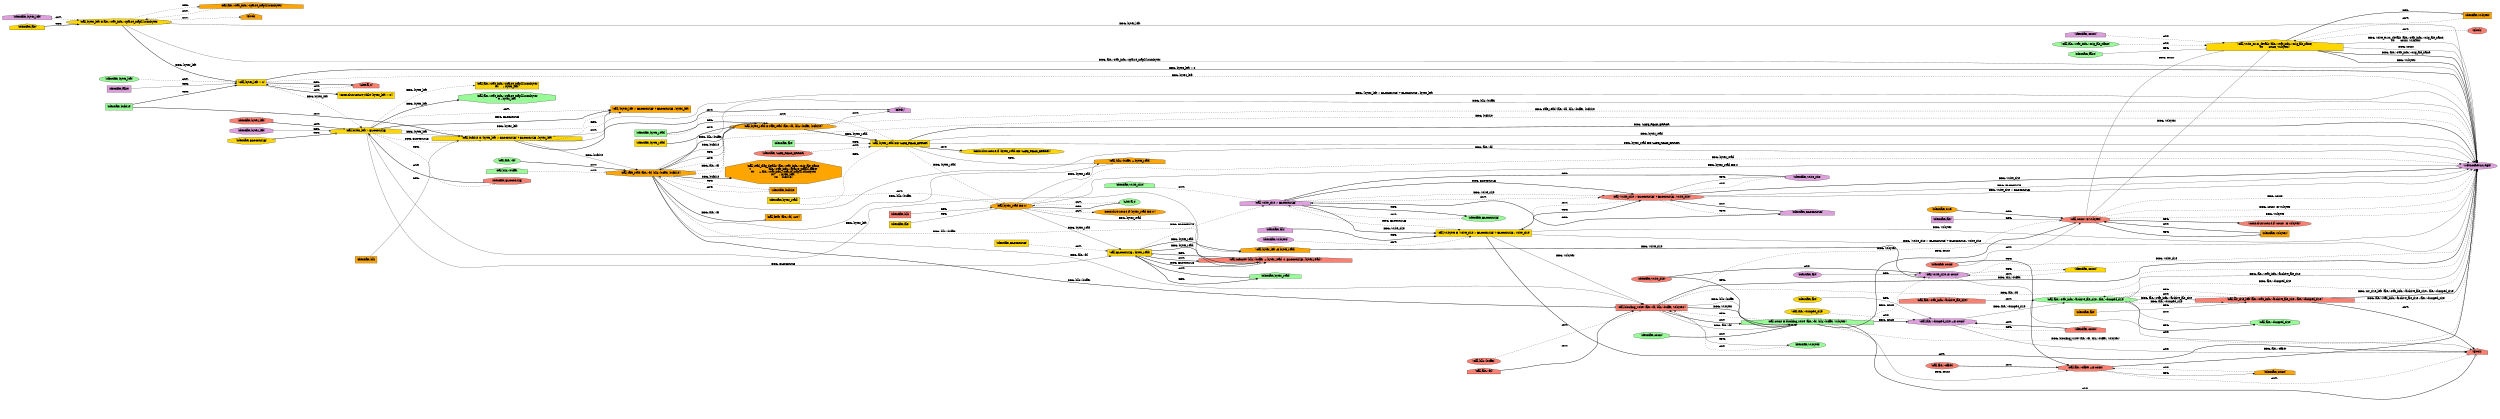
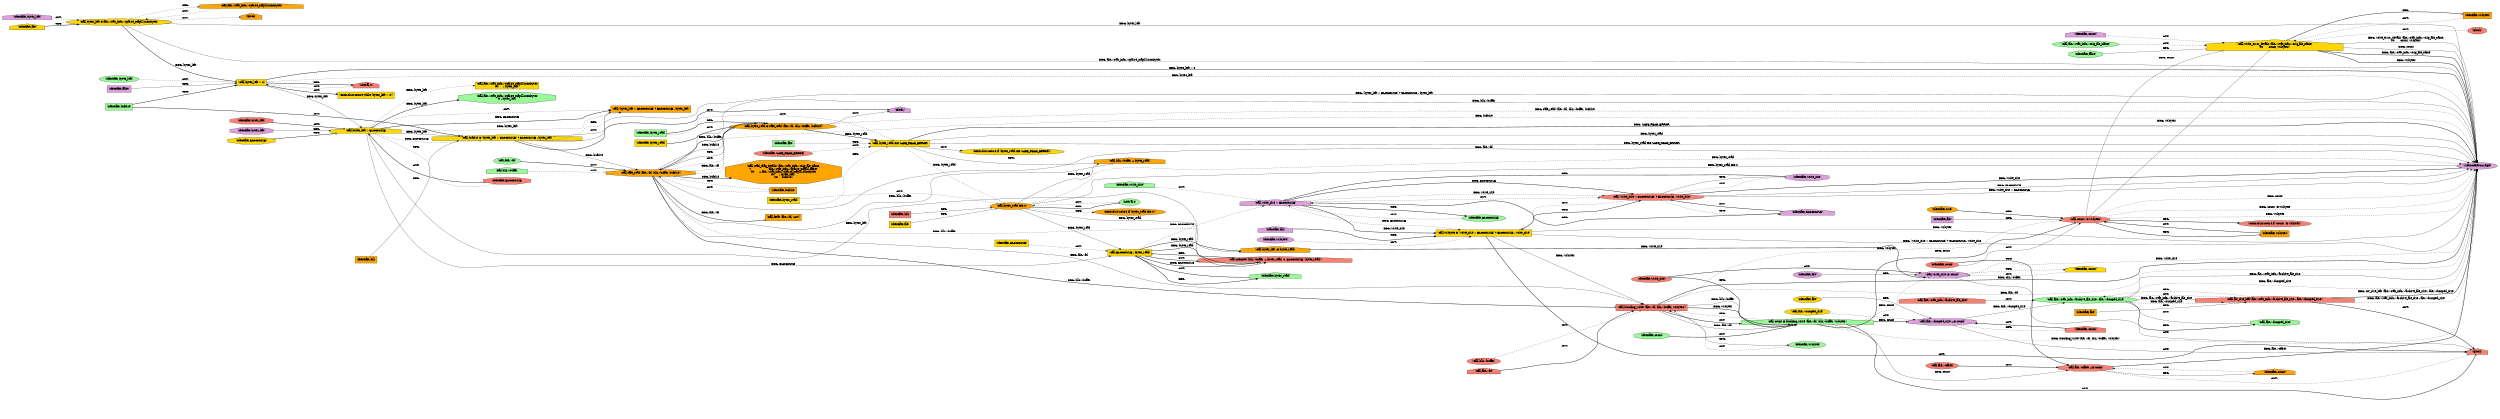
  digraph {
    rankdir=LR
    node [fillcolor=salmon shape=house style=filled]
    edge [arrowhead=diamond style=dashed]
    n1 [fillcolor=plum label="(Call,write_size > BLOCKSIZE)"]
    n2 [fillcolor=gold label="(Call,wrbytes = (write_size > BLOCKSIZE) ? BLOCKSIZE : write_size)" shape=box]
    n3 [label="(Call,(write_size > BLOCKSIZE) ? BLOCKSIZE : write_size)" shape=ellipse]
    n4 [fillcolor=palegreen label="(Identifier,BLOCKSIZE)" shape=ellipse]
    n5 [fillcolor=plum label="(MethodReturn,RET)" shape=ellipse]
    n6 [label="(Call,blocking_write (file->fd, blk->buffer, wrbytes))" shape=box]
    n7 [label="(Block,)"]
    n8 [fillcolor=plum label="(Call,write_size -= count)" shape=octagon]
    n9 [fillcolor=gold label="(Identifier,count)"]
    n10 [fillcolor=plum label="(Identifier,BLOCKSIZE)"]
    n11 [fillcolor=plum label="(Identifier,write_size)" shape=octagon]
    n12 [fillcolor=gold label="(Call,BLOCKSIZE - bytes_read)" shape=box]
    n13 [label="(Call,memset (blk->buffer + bytes_read, 0, BLOCKSIZE - bytes_read))"]
    n14 [fillcolor=orange label="(Call,bytes_left -= bytes_read)"]
    n15 [fillcolor=palegreen label="(Identifier,bytes_read)"]
    n16 [fillcolor=gold label="(Call,bytes_left > BLOCKSIZE)"]
    n17 [fillcolor=gold label="(Call,bufsize = (bytes_left > BLOCKSIZE) ? BLOCKSIZE : bytes_left)"]
    n18 [label="(Identifier,BLOCKSIZE)" shape=octagon]
    n19 [fillcolor=gold label="(Call,file->stat_info->sparse_map[i].numbytes\n\t\t\t      - bytes_left)" shape=box]
    n20 [fillcolor=palegreen label="(Call,file->stat_info->sparse_map[i].numbytes\n\t\t - bytes_left)" shape=octagon]
    n21 [fillcolor=orange label="(Call,(bytes_left > BLOCKSIZE) ? BLOCKSIZE : bytes_left)" shape=box]
    n22 [fillcolor=orange label="(Call,safe_read (file->fd, blk->buffer, bufsize))" shape=octagon]
    n23 [fillcolor=plum label="(Block,)"]
    n24 [fillcolor=gold label="(Call,bytes_left > 0)" shape=box]
    n25 [label="(Literal,0)"]
    n26 [fillcolor=gold label="(ControlStructure,while (bytes_left > 0))" shape=box]
    n27 [fillcolor=gold label="(Call,bytes_left = file->stat_info->sparse_map[i].numbytes)" shape=ellipse]
    n28 [fillcolor=orange label="(Call,file->stat_info->sparse_map[i].numbytes)"]
    n29 [fillcolor=orange label="(Block,)"]
    n30 [fillcolor=orange label="(Call,bytes_read == 0)" shape=ellipse]
    n31 [fillcolor=orange label="(Call,blk->buffer + bytes_read)"]
    n32 [fillcolor=palegreen label="(Literal,0)" shape=ellipse]
    n33 [fillcolor=orange label="(ControlStructure,if (bytes_read == 0))" shape=ellipse]
    n34 [fillcolor=gold label="(Call,bytes_read == SAFE_READ_ERROR)" shape=box]
    n35 [fillcolor=gold label="(ControlStructure,if (bytes_read == SAFE_READ_ERROR))" shape=ellipse]
    n36 [label="(Identifier,SAFE_READ_ERROR)" shape=ellipse]
    n37 [fillcolor=orange label="(Call,bytes_read = safe_read (file->fd, blk->buffer, bufsize))" shape=ellipse]
    n38 [fillcolor=orange label="(Call,read_diag_details (file->stat_info->orig_file_name,\n\t                     (file->stat_info->sparse_map[i].offset\n\t\t\t      + file->stat_info->sparse_map[i].numbytes\n\t\t\t      - bytes_left),\n \t\t\t     bufsize))" shape=octagon]
    n39 [fillcolor=orange label="(Identifier,bufsize)" shape=box]
    n40 [fillcolor=orange label="(Call,fstat (file->fd, &st))" shape=box]
    n41 [fillcolor=palegreen label="(Call,count = blocking_write (file->fd, blk->buffer, wrbytes))"]
    n42 [label="(Call,count != wrbytes)" shape=octagon]
    n43 [fillcolor=palegreen label="(Identifier,wrbytes)" shape=ellipse]
    n44 [fillcolor=plum label="(Call,file->dumped_size += count)" shape=octagon]
    n45 [label="(Call,file->offset += count)" shape=octagon]
    n46 [fillcolor=gold label="(Call,write_error_details (file->stat_info->orig_file_name,\n\t\t\t       count, wrbytes))"]
    n47 [fillcolor=orange label="(Identifier,wrbytes)" shape=box]
    n48 [label="(ControlStructure,if (count != wrbytes))" shape=ellipse]
    n49 [fillcolor=palegreen label="(Call,file->stat_info->archive_file_size - file->dumped_size)" shape=ellipse]
    n50 [label="(Identifier,count)"]
    n51 [fillcolor=orange label="(Identifier,count)"]
    n52 [label="(Call,mv_size_left (file->stat_info->archive_file_size - file->dumped_size))"]
    n53 [fillcolor=palegreen label="(Call,file->dumped_size)" shape=octagon]
    n54 [fillcolor=orange label="(Identifier,wrbytes)" shape=box]
    n55 [label="(Block,)" shape=octagon]
    n56 [label="(Identifier,blk)" shape=box]
    n57 [fillcolor=orange label="(Identifier,file)" shape=box]
    n58 [fillcolor=plum label="(Identifier,bytes_left)"]
    n59 [fillcolor=plum label="(Identifier,false)" shape=box]
    n60 [fillcolor=plum label="(Identifier,file)" shape=box]
    n61 [fillcolor=gold label="(Identifier,bytes_read)" shape=box]
    n62 [fillcolor=palegreen label="(Identifier,write_size)"]
    n63 [label="(Call,file->offset)" shape=ellipse]
    n64 [label="(Call,blk->buffer)" shape=ellipse]
    n65 [fillcolor=plum label="(Identifier,bytes_left)" shape=octagon]
    n66 [fillcolor=gold label="(Identifier,BLOCKSIZE)" shape=box]
    n67 [fillcolor=gold label="(Identifier,file)"]
    n68 [fillcolor=gold label="(Identifier,file)" shape=box]
    n69 [fillcolor=plum label="(Identifier,blk)"]
    n70 [fillcolor=gold label="(Identifier,BLOCKSIZE)" shape=octagon]
    n71 [fillcolor=palegreen label="(Identifier,file)" shape=box]
    n72 [fillcolor=palegreen label="(Call,file->stat_info->orig_file_name)" shape=ellipse]
    n73 [fillcolor=palegreen label="(Identifier,bytes_left)" shape=ellipse]
    n74 [fillcolor=gold label="(Identifier,bytes_read)" shape=box]
    n75 [label="(Identifier,bytes_left)" shape=octagon]
    n76 [label="(Call,file->stat_info->archive_file_size)"]
    n77 [fillcolor=gold label="(Call,file->dumped_size)" shape=ellipse]
    n78 [fillcolor=palegreen label="(Identifier,bytes_read)" shape=box]
    n79 [fillcolor=orange label="(Identifier,true)" shape=ellipse]
    n80 [fillcolor=orange label="(Identifier,blk)" shape=box]
    n81 [label="(Identifier,write_size)" shape=ellipse]
    n82 [label="(Call,file->fd)"]
    n83 [fillcolor=palegreen label="(Call,blk->buffer)"]
    n84 [fillcolor=palegreen label="(Identifier,false)" shape=octagon]
    n85 [fillcolor=plum label="(Identifier,wrbytes)" shape=ellipse]
    n86 [fillcolor=palegreen label="(Identifier,bufsize)" shape=box]
    n87 [fillcolor=plum label="(Identifier,file)" shape=ellipse]
    n88 [fillcolor=palegreen label="(Call,file->fd)" shape=ellipse]
    n89 [fillcolor=gold label="(Identifier,file)" shape=ellipse]
    n90 [label="(Identifier,count)" shape=ellipse]
    n91 [fillcolor=palegreen label="(Identifier,count)" shape=octagon]
    n92 [fillcolor=plum label="(Identifier,count)"]
    n1 -> n2 [label="DDG: BLOCKSIZE"]
    n1 -> n2 [label="DDG: write_size" style=bold]
    n1 -> n3 [arrowhead=normal label="AST: "]
    n1 -> n3 [arrowhead=normal label="DDG: BLOCKSIZE" style=bold]
    n1 -> n3 [arrowhead=normal label="DDG: write_size"]
    n1 -> n4 [label="CFG: " style=bold]
    n2 -> n3 [arrowhead=normal label="CFG: " style=bold]
    n2 -> n5 [arrowhead=odot label="DDG: wrbytes" style=solid]
    n2 -> n5 [arrowhead=odot label="DDG: (write_size > BLOCKSIZE) ? BLOCKSIZE : write_size" style=solid]
    n2 -> n6 [label="DDG: wrbytes" style=solid]
    n2 -> n7 [arrowhead=normal label="AST: " style=bold]
    n3 -> n2 [arrowhead=normal label="AST: "]
    n3 -> n5 [arrowhead=odot label="DDG: write_size" style=bold]
    n3 -> n5 [arrowhead=normal label="DDG: BLOCKSIZE" style=solid]
    n3 -> n5 [arrowhead=normal label="DDG: write_size > BLOCKSIZE" style=solid]
    n3 -> n10 [label="CFG: "]
    n3 -> n11 [arrowhead=odot label="CFG: " style=solid]
    n4 -> n1 [arrowhead=normal label="AST: "]
    n6 -> n5 [arrowhead=odot label="DDG: blk->buffer" style=bold]
    n6 -> n5 [arrowhead=odot label="DDG: file->fd"]
    n6 -> n41 [arrowhead=normal label="AST: " style=bold]
    n6 -> n41 [label="DDG: file->fd" style=solid]
    n6 -> n41 [label="DDG: blk->buffer" style=solid]
    n6 -> n41 [label="DDG: wrbytes" style=bold]
    n6 -> n42 [arrowhead=normal label="DDG: wrbytes"]
    n6 -> n43 [label="CFG: " style=solid]
    n8 -> n5 [arrowhead=odot label="DDG: write_size"]
    n8 -> n7 [arrowhead=normal label="AST: " style=solid]
    n8 -> n9 [label="CFG: "]
    n9 -> n8 [arrowhead=normal label="AST: "]
    n10 -> n1 [arrowhead=normal label="CFG: " style=bold]
    n10 -> n3 [arrowhead=odot label="AST: " style=bold]
    n11 -> n1 [arrowhead=odot label="CFG: " style=bold]
    n11 -> n3 [arrowhead=odot label="AST: "]
    n12 -> n1 [arrowhead=normal label="DDG: BLOCKSIZE"]
    n12 -> n13 [arrowhead=normal label="AST: " style=bold]
    n12 -> n13 [label="DDG: BLOCKSIZE" style=bold]
    n12 -> n13 [arrowhead=odot label="DDG: bytes_read" style=bold]
    n12 -> n14 [arrowhead=odot label="DDG: bytes_read" style=bold]
    n12 -> n15 [label="CFG: " style=bold]
    n13 -> n12 [arrowhead=odot label="CFG: " style=bold]
    n14 -> n8 [label="DDG: write_size" style=bold]
    n15 -> n12 [arrowhead=odot label="AST: " style=bold]
    n16 -> n12 [arrowhead=normal label="DDG: BLOCKSIZE" style=solid]
    n16 -> n14 [label="DDG: bytes_left" style=solid]
    n16 -> n17 [arrowhead=odot label="DDG: BLOCKSIZE"]
    n16 -> n17 [label="DDG: bytes_left" style=solid]
    n16 -> n18 [arrowhead=odot label="CFG: "]
    n16 -> n19 [arrowhead=normal label="DDG: bytes_left"]
    n16 -> n20 [arrowhead=normal label="DDG: bytes_left" style=bold]
    n16 -> n21 [arrowhead=normal label="AST: "]
    n16 -> n21 [label="DDG: BLOCKSIZE" style=bold]
    n16 -> n21 [label="DDG: bytes_left"]
    n17 -> n5 [label="DDG: (bytes_left > BLOCKSIZE) ? BLOCKSIZE : bytes_left" style=solid]
    n17 -> n21 [arrowhead=normal label="CFG: "]
    n17 -> n22 [label="DDG: bufsize" style=solid]
    n17 -> n23 [arrowhead=normal label="AST: " style=bold]
    n18 -> n16 [arrowhead=normal label="AST: " style=bold]
    n21 -> n17 [arrowhead=odot label="AST: " style=solid]
    n22 -> n5 [arrowhead=normal label="DDG: blk->buffer" style=solid]
    n22 -> n5 [arrowhead=normal label="DDG: bufsize"]
    n22 -> n5 [label="DDG: file->fd" style=solid]
    n22 -> n6 [label="DDG: file->fd" style=solid]
    n22 -> n6 [arrowhead=odot label="DDG: blk->buffer" style=bold]
    n22 -> n13 [arrowhead=normal label="DDG: blk->buffer"]
    n22 -> n31 [arrowhead=odot label="DDG: blk->buffer" style=solid]
    n22 -> n37 [arrowhead=normal label="AST: "]
    n22 -> n37 [arrowhead=odot label="DDG: file->fd"]
    n22 -> n37 [arrowhead=odot label="DDG: blk->buffer" style=bold]
    n22 -> n37 [label="DDG: bufsize" style=solid]
    n22 -> n38 [label="DDG: bufsize" style=bold]
    n22 -> n39 [arrowhead=odot label="CFG: "]
    n22 -> n40 [arrowhead=odot label="DDG: file->fd" style=bold]
    n24 -> n5 [arrowhead=odot label="DDG: bytes_left > 0" style=bold]
    n24 -> n5 [arrowhead=normal label="DDG: bytes_left"]
-   n24 -> n16 [label="DDG: bytes_left"]
+   n24 -> n16 [label="DDG: bytes_left" style=solid]
    n24 -> n25 [label="CFG: " style=bold]
    n24 -> n26 [label="AST: " style=bold]
    n25 -> n24 [arrowhead=normal label="AST: "]
    n27 -> n5 [arrowhead=normal label="DDG: bytes_left" style=solid]
    n27 -> n5 [label="DDG: file->stat_info->sparse_map[i].numbytes" style=solid]
    n27 -> n24 [arrowhead=odot label="DDG: bytes_left" style=bold]
    n27 -> n28 [arrowhead=normal label="CFG: "]
    n27 -> n29 [arrowhead=normal label="AST: "]
    n28 -> n27 [label="AST: "]
    n30 -> n5 [label="DDG: bytes_read"]
    n30 -> n5 [arrowhead=odot label="DDG: bytes_read == 0" style=solid]
    n30 -> n12 [label="DDG: bytes_read" style=solid]
    n30 -> n13 [label="DDG: bytes_read" style=solid]
    n30 -> n31 [arrowhead=normal label="DDG: bytes_read" style=solid]
    n30 -> n32 [arrowhead=odot label="CFG: " style=bold]
-   n30 -> n33 [label="AST: "]
+   n30 -> n33 [label="CFG: "]
    n32 -> n30 [arrowhead=normal label="AST: "]
    n34 -> n5 [arrowhead=odot label="DDG: SAFE_READ_ERROR" style=bold]
    n34 -> n5 [label="DDG: bytes_read" style=solid]
    n34 -> n5 [arrowhead=normal label="DDG: bytes_read == SAFE_READ_ERROR" style=solid]
    n34 -> n30 [arrowhead=odot label="DDG: bytes_read"]
    n34 -> n31 [arrowhead=odot label="CFG: " style=solid]
-   n34 -> n35 [label="AST: " style=bold]
+   n34 -> n35 [label="AST: " style=solid]
    n36 -> n34 [label="AST: "]
    n37 -> n5 [arrowhead=odot label="DDG: safe_read (file->fd, blk->buffer, bufsize)"]
    n37 -> n22 [label="CFG: " style=solid]
    n37 -> n23 [arrowhead=normal label="AST: " style=solid]
    n37 -> n34 [label="DDG: bytes_read" style=bold]
    n39 -> n22 [arrowhead=normal label="AST: "]
    n41 -> n5 [label="DDG: blocking_write (file->fd, blk->buffer, wrbytes)"]
    n41 -> n6 [arrowhead=normal label="CFG: "]
    n41 -> n7 [arrowhead=odot label="AST: " style=bold]
    n41 -> n8 [arrowhead=odot label="DDG: count"]
    n41 -> n42 [arrowhead=odot label="DDG: count" style=bold]
    n41 -> n44 [arrowhead=normal label="DDG: count" style=bold]
    n41 -> n45 [arrowhead=normal label="DDG: count" style=solid]
    n42 -> n5 [arrowhead=normal label="DDG: count"]
    n42 -> n5 [arrowhead=odot label="DDG: count != wrbytes"]
    n42 -> n5 [arrowhead=normal label="DDG: wrbytes"]
    n42 -> n46 [arrowhead=odot label="DDG: count" style=solid]
    n42 -> n46 [arrowhead=odot label="DDG: wrbytes" style=solid]
    n42 -> n47 [arrowhead=odot label="CFG: " style=bold]
    n42 -> n48 [label="CFG: " style=bold]
    n43 -> n6 [label="AST: "]
    n44 -> n7 [label="AST: " style=solid]
    n44 -> n49 [label="DDG: file->dumped_size" style=solid]
    n44 -> n50 [arrowhead=odot label="CFG: "]
    n45 -> n5 [arrowhead=normal label="DDG: file->offset" style=bold]
    n45 -> n7 [arrowhead=odot label="AST: "]
    n45 -> n51 [label="CFG: " style=solid]
    n46 -> n5 [label="DDG: file->stat_info->orig_file_name" style=bold]
    n46 -> n5 [label="DDG: wrbytes" style=bold]
    n46 -> n5 [label="DDG: write_error_details (file->stat_info->orig_file_name,\n\t\t\t       count, wrbytes)" style=solid]
    n46 -> n5 [arrowhead=odot label="DDG: count" style=solid]
    n46 -> n54 [arrowhead=odot label="CFG: " style=bold]
    n46 -> n55 [arrowhead=odot label="AST: "]
    n47 -> n42 [label="AST: " style=bold]
    n49 -> n5 [label="DDG: file->stat_info->archive_file_size" style=solid]
    n49 -> n5 [label="DDG: file->dumped_size"]
    n49 -> n52 [arrowhead=normal label="AST: "]
    n49 -> n52 [arrowhead=odot label="DDG: file->stat_info->archive_file_size" style=solid]
    n49 -> n52 [arrowhead=normal label="DDG: file->dumped_size"]
    n49 -> n53 [label="CFG: " style=bold]
    n50 -> n44 [label="AST: " style=bold]
    n51 -> n45 [label="AST: "]
    n52 -> n5 [arrowhead=odot label="DDG: file->stat_info->archive_file_size - file->dumped_size"]
    n52 -> n5 [arrowhead=normal label="DDG: mv_size_left (file->stat_info->archive_file_size - file->dumped_size)" style=bold]
    n52 -> n7 [label="AST: " style=bold]
    n52 -> n49 [label="CFG: "]
    n53 -> n49 [arrowhead=odot label="AST: " style=solid]
    n54 -> n46 [label="AST: "]
    n56 -> n30 [arrowhead=normal label="CFG: " style=solid]
    n57 -> n52 [label="CFG: " style=solid]
    n58 -> n27 [arrowhead=normal label="AST: "]
    n59 -> n24 [label="CFG: " style=solid]
    n60 -> n42 [arrowhead=odot label="CFG: " style=solid]
    n61 -> n37 [arrowhead=odot label="AST: " style=bold]
    n62 -> n1 [arrowhead=odot label="AST: "]
    n63 -> n45 [arrowhead=normal label="AST: " style=bold]
    n64 -> n6 [arrowhead=odot label="AST: "]
    n65 -> n16 [arrowhead=normal label="CFG: " style=solid]
    n66 -> n12 [arrowhead=normal label="AST: "]
    n67 -> n27 [arrowhead=normal label="CFG: " style=bold]
    n68 -> n30 [arrowhead=odot label="CFG: " style=solid]
    n69 -> n2 [label="CFG: " style=bold]
    n70 -> n16 [arrowhead=odot label="CFG: " style=bold]
    n71 -> n34 [label="CFG: " style=solid]
    n72 -> n46 [label="AST: "]
    n73 -> n24 [arrowhead=odot label="AST: "]
    n74 -> n30 [arrowhead=odot label="AST: "]
    n74 -> n34 [arrowhead=odot label="CFG: "]
    n75 -> n16 [arrowhead=odot label="AST: " style=bold]
    n76 -> n49 [label="AST: " style=solid]
    n77 -> n44 [label="AST: "]
    n78 -> n34 [arrowhead=odot label="AST: "]
    n78 -> n37 [arrowhead=normal label="CFG: " style=bold]
    n79 -> n42 [label="CFG: " style=bold]
    n80 -> n17 [arrowhead=normal label="CFG: " style=solid]
    n81 -> n8 [arrowhead=normal label="AST: " style=bold]
    n81 -> n41 [arrowhead=odot label="CFG: " style=bold]
    n82 -> n6 [arrowhead=normal label="AST: " style=bold]
    n83 -> n22 [arrowhead=odot label="AST: "]
    n84 -> n46 [arrowhead=odot label="CFG: " style=solid]
    n85 -> n2 [label="AST: "]
    n86 -> n17 [arrowhead=odot label="AST: " style=bold]
    n86 -> n24 [arrowhead=normal label="CFG: " style=bold]
    n87 -> n8 [label="CFG: " style=solid]
    n88 -> n22 [arrowhead=normal label="AST: " style=bold]
    n89 -> n44 [arrowhead=normal label="CFG: " style=solid]
    n90 -> n42 [label="AST: " style=solid]
    n90 -> n45 [label="CFG: " style=bold]
    n91 -> n41 [arrowhead=normal label="AST: " style=bold]
    n92 -> n46 [label="AST: "]
  }
